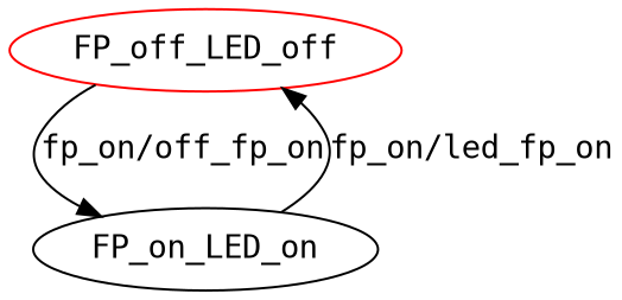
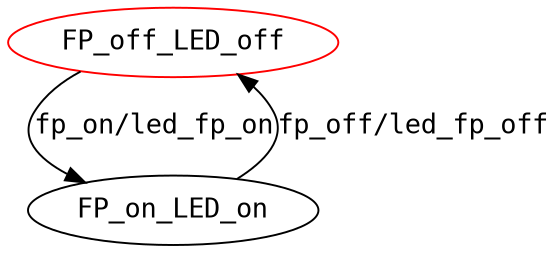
  digraph {
    fontname="DejaVu Sans Mono"
    node [fontname="DejaVu Sans Mono"]
    edge [fontname="DejaVu Sans Mono"]
    n1 [color=red label=FP_off_LED_off]
    n2 [label=FP_on_LED_on]
-   n1 -> n2 [label="fp_on/off_fp_on"]
-   n2 -> n1 [label="fp_on/led_fp_on"]
+   n1 -> n2 [label="fp_on/led_fp_on"]
+   n2 -> n1 [label="fp_off/led_fp_off"]
  }
